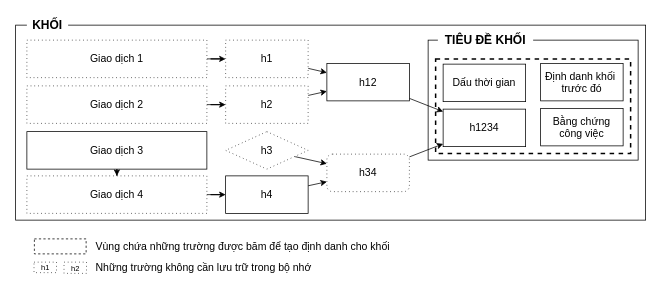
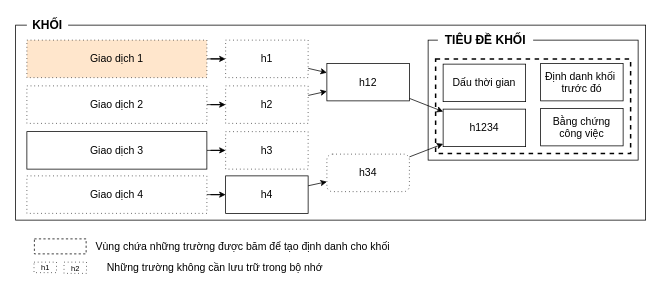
  <mxCell id="0" />
  <mxCell id="1" parent="0" />
  <mxCell id="2" value="" style="whiteSpace=wrap;html=1;" parent="1" vertex="1"><mxGeometry x="20" y="33" width="840" height="260" as="geometry" /></mxCell>
  <mxCell id="3" value="" style="whiteSpace=wrap;html=1;" parent="1" vertex="1"><mxGeometry x="570" y="53" width="280" height="160" as="geometry" /></mxCell>
  <mxCell id="4" value="Định danh khối&amp;nbsp; trước đó" style="rounded=0;whiteSpace=wrap;html=1;fontSize=14;" parent="1" vertex="1"><mxGeometry x="720" y="84" width="110" height="50" as="geometry" /></mxCell>
  <mxCell id="5" value="Dấu thời gian" style="rounded=0;whiteSpace=wrap;html=1;fontSize=14;" parent="1" vertex="1"><mxGeometry x="590" y="85" width="110" height="50" as="geometry" /></mxCell>
- <mxCell id="6" style="edgeStyle=orthogonalEdgeStyle;rounded=0;orthogonalLoop=1;jettySize=auto;html=1;fontSize=16;" parent="1" source="7" target="31" edge="1"><mxGeometry relative="1" as="geometry" /></mxCell>
+ <mxCell id="6" style="edgeStyle=orthogonalEdgeStyle;rounded=0;orthogonalLoop=1;jettySize=auto;html=1;fontSize=16;" parent="1" source="7" target="23" edge="1"><mxGeometry relative="1" as="geometry" /></mxCell>
  <mxCell id="7" value="Giao dịch 3" style="rounded=0;whiteSpace=wrap;html=1;fontSize=14;" parent="1" vertex="1"><mxGeometry x="35" y="175" width="240" height="50" as="geometry" /></mxCell>
  <mxCell id="8" value="Bằng chứng công việc" style="rounded=0;whiteSpace=wrap;html=1;fontSize=14;" parent="1" vertex="1"><mxGeometry x="720" y="144" width="110" height="50" as="geometry" /></mxCell>
  <mxCell id="9" value="Vùng chứa những trường được băm để tạo định danh cho khối" style="text;html=1;strokeColor=none;fillColor=none;align=left;verticalAlign=middle;whiteSpace=wrap;rounded=0;fontSize=14;" parent="1" vertex="1"><mxGeometry x="125" y="318" width="395" height="20" as="geometry" /></mxCell>
  <mxCell id="10" value="TIÊU ĐỀ KHỐI" style="text;html=1;strokeColor=none;fillColor=#ffffff;align=center;verticalAlign=middle;whiteSpace=wrap;rounded=0;fontSize=16;fontStyle=1" parent="1" vertex="1"><mxGeometry x="583" y="40" width="127" height="24" as="geometry" /></mxCell>
  <mxCell id="11" value="" style="whiteSpace=wrap;html=1;fillColor=none;fontSize=14;dashed=1;strokeWidth=2;" parent="1" vertex="1"><mxGeometry x="580" y="78" width="260" height="126" as="geometry" /></mxCell>
  <mxCell id="12" value="" style="whiteSpace=wrap;html=1;dashed=1;strokeWidth=1;fillColor=none;fontSize=14;" parent="1" vertex="1"><mxGeometry x="45" y="318" width="69" height="20" as="geometry" /></mxCell>
  <mxCell id="13" style="edgeStyle=none;rounded=0;orthogonalLoop=1;jettySize=auto;html=1;fontSize=16;" parent="1" source="14" target="17" edge="1"><mxGeometry relative="1" as="geometry" /></mxCell>
  <mxCell id="14" value="h12" style="rounded=0;whiteSpace=wrap;html=1;fontSize=14;" parent="1" vertex="1"><mxGeometry x="435" y="84" width="110" height="50" as="geometry" /></mxCell>
  <mxCell id="15" style="edgeStyle=none;rounded=0;orthogonalLoop=1;jettySize=auto;html=1;fontSize=16;" parent="1" source="16" target="17" edge="1"><mxGeometry relative="1" as="geometry" /></mxCell>
  <mxCell id="16" value="h34" style="whiteSpace=wrap;html=1;fontSize=14;dashed=1;dashPattern=1 4;rounded=1;" parent="1" vertex="1"><mxGeometry x="435" y="205" width="110" height="50" as="geometry" /></mxCell>
  <mxCell id="17" value="h1234" style="rounded=0;whiteSpace=wrap;html=1;fontSize=14;" parent="1" vertex="1"><mxGeometry x="590" y="145" width="110" height="50" as="geometry" /></mxCell>
  <mxCell id="18" style="edgeStyle=none;rounded=0;orthogonalLoop=1;jettySize=auto;html=1;fontSize=16;" parent="1" source="19" target="14" edge="1"><mxGeometry relative="1" as="geometry" /></mxCell>
  <mxCell id="19" value="h1" style="rounded=0;whiteSpace=wrap;html=1;fontSize=14;dashed=1;dashPattern=1 4;" parent="1" vertex="1"><mxGeometry x="300" y="53" width="110" height="50" as="geometry" /></mxCell>
  <mxCell id="20" style="edgeStyle=none;rounded=0;orthogonalLoop=1;jettySize=auto;html=1;fontSize=16;" parent="1" source="21" target="14" edge="1"><mxGeometry relative="1" as="geometry" /></mxCell>
  <mxCell id="21" value="h2" style="rounded=0;whiteSpace=wrap;html=1;fontSize=14;dashed=1;dashPattern=1 4;" parent="1" vertex="1"><mxGeometry x="300" y="114" width="110" height="50" as="geometry" /></mxCell>
- <mxCell id="22" style="edgeStyle=none;rounded=0;orthogonalLoop=1;jettySize=auto;html=1;fontSize=16;" parent="1" source="23" target="16" edge="1"><mxGeometry relative="1" as="geometry" /></mxCell>
- <mxCell id="23" value="h3" style="rhombus;whiteSpace=wrap;html=1;fontSize=14;dashed=1;dashPattern=1 4;" parent="1" vertex="1"><mxGeometry x="300" y="175" width="110" height="50" as="geometry" /></mxCell>
+ <mxCell id="23" value="h3" style="rounded=0;whiteSpace=wrap;html=1;fontSize=14;dashed=1;dashPattern=1 4;" parent="1" vertex="1"><mxGeometry x="300" y="175" width="110" height="50" as="geometry" /></mxCell>
  <mxCell id="24" style="edgeStyle=none;rounded=0;orthogonalLoop=1;jettySize=auto;html=1;fontSize=16;" parent="1" source="25" target="16" edge="1"><mxGeometry relative="1" as="geometry" /></mxCell>
  <mxCell id="25" value="h4" style="rounded=0;whiteSpace=wrap;html=1;fontSize=14;" parent="1" vertex="1"><mxGeometry x="300" y="234" width="110" height="50" as="geometry" /></mxCell>
  <mxCell id="26" value="KHỐI" style="text;html=1;strokeColor=none;fillColor=#ffffff;align=center;verticalAlign=middle;whiteSpace=wrap;rounded=0;fontSize=16;fontStyle=1" parent="1" vertex="1"><mxGeometry x="35" y="20" width="55" height="24" as="geometry" /></mxCell>
  <mxCell id="27" value="&lt;font style=&quot;font-size: 10px;&quot;&gt;h2&lt;/font&gt;" style="rounded=0;whiteSpace=wrap;html=1;strokeWidth=1;fontSize=10;fillColor=none;dashed=1;dashPattern=1 4;" parent="1" vertex="1"><mxGeometry x="84.5" y="349" width="30" height="15" as="geometry" /></mxCell>
  <mxCell id="28" value="&lt;font style=&quot;font-size: 10px;&quot;&gt;h1&lt;/font&gt;" style="rounded=0;whiteSpace=wrap;html=1;strokeWidth=1;fontSize=10;fillColor=none;dashed=1;dashPattern=1 4;" parent="1" vertex="1"><mxGeometry x="44.5" y="349" width="30" height="14" as="geometry" /></mxCell>
- <mxCell id="29" value="Những trường không cần lưu trữ trong bộ nhớ" style="text;html=1;strokeColor=none;fillColor=none;align=left;verticalAlign=middle;whiteSpace=wrap;rounded=0;fontSize=14;" parent="1" vertex="1"><mxGeometry x="125" y="346" width="336" height="20" as="geometry" /></mxCell>
+ <mxCell id="29" value="Những trường không cần lưu trữ trong bộ nhớ" style="text;html=1;strokeColor=none;fillColor=none;align=left;verticalAlign=middle;whiteSpace=wrap;rounded=0;fontSize=14;" parent="1" vertex="1"><mxGeometry x="140" y="346" width="336" height="20" as="geometry" /></mxCell>
  <mxCell id="30" style="edgeStyle=orthogonalEdgeStyle;rounded=0;orthogonalLoop=1;jettySize=auto;html=1;" edge="1" parent="1" source="31" target="25"><mxGeometry relative="1" as="geometry" /></mxCell>
  <mxCell id="31" value="Giao dịch 4" style="rounded=0;whiteSpace=wrap;html=1;fontSize=14;dashed=1;dashPattern=1 4;" vertex="1" parent="1"><mxGeometry x="35" y="234" width="240" height="50" as="geometry" /></mxCell>
  <mxCell id="32" style="edgeStyle=orthogonalEdgeStyle;rounded=0;orthogonalLoop=1;jettySize=auto;html=1;" edge="1" parent="1" source="33" target="21"><mxGeometry relative="1" as="geometry" /></mxCell>
  <mxCell id="33" value="Giao dịch 2" style="rounded=0;whiteSpace=wrap;html=1;fontSize=14;dashed=1;dashPattern=1 4;" vertex="1" parent="1"><mxGeometry x="35" y="114" width="240" height="50" as="geometry" /></mxCell>
  <mxCell id="34" style="edgeStyle=orthogonalEdgeStyle;rounded=0;orthogonalLoop=1;jettySize=auto;html=1;entryX=0;entryY=0.5;entryDx=0;entryDy=0;" edge="1" parent="1" source="35" target="19"><mxGeometry relative="1" as="geometry" /></mxCell>
- <mxCell id="35" value="Giao dịch 1" style="rounded=0;whiteSpace=wrap;html=1;fontSize=14;dashed=1;dashPattern=1 4;" vertex="1" parent="1"><mxGeometry x="35" y="53" width="240" height="50" as="geometry" /></mxCell>
+ <mxCell id="35" value="Giao dịch 1" style="rounded=0;whiteSpace=wrap;html=1;fontSize=14;dashed=1;dashPattern=1 4;fillColor=#ffe6cc;" vertex="1" parent="1"><mxGeometry x="35" y="53" width="240" height="50" as="geometry" /></mxCell>
